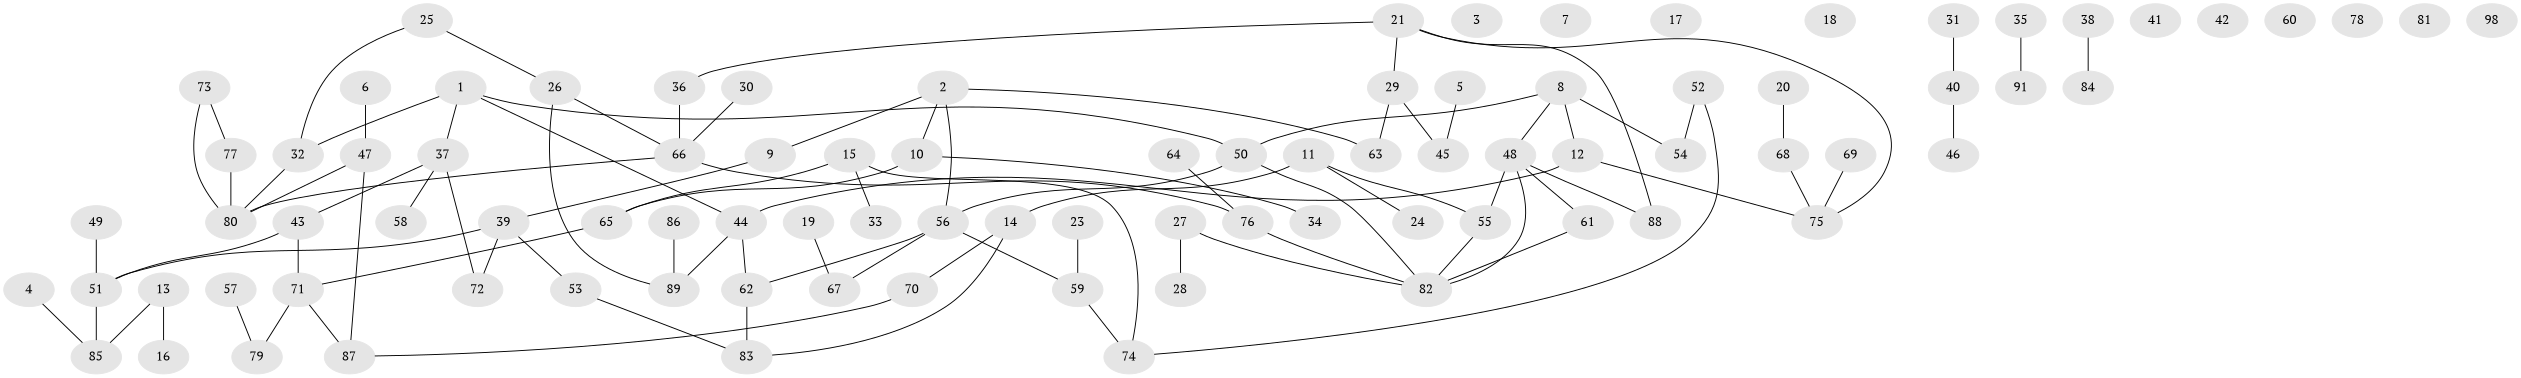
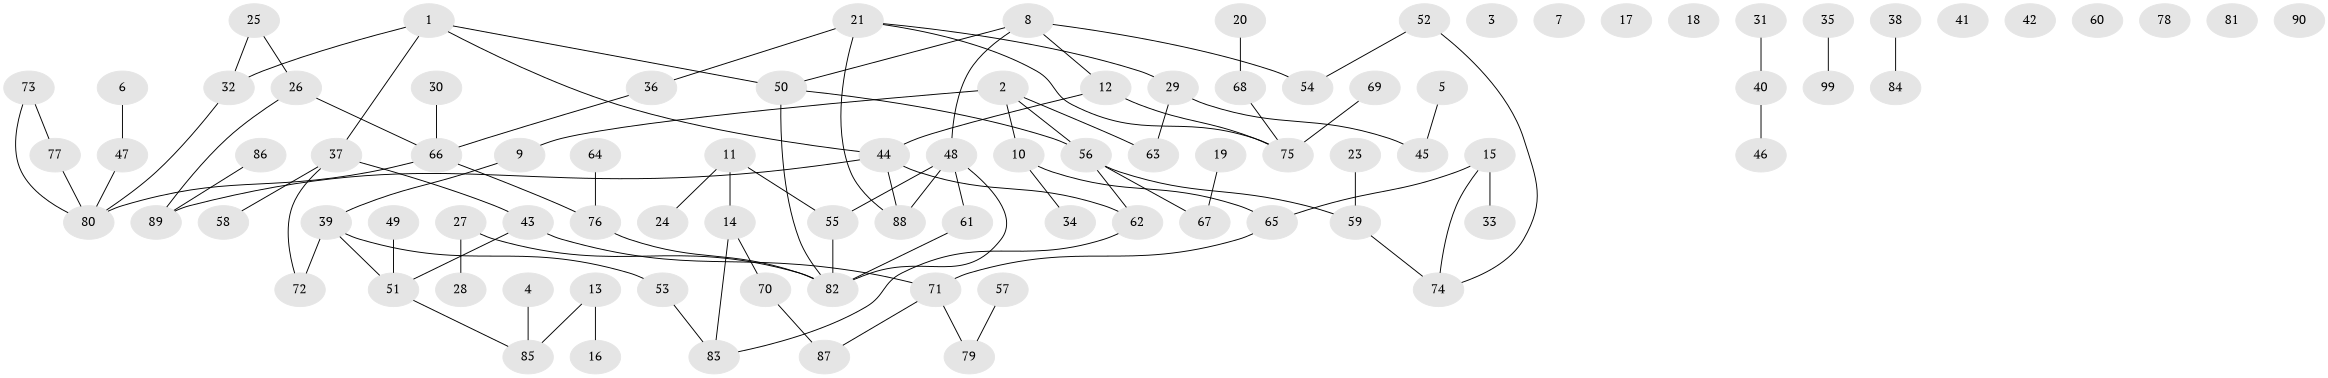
  graph {
    fontname="PT Serif"
    node [color=gray90 fontname="PT Serif" style=filled]
    edge [fontname="PT Serif"]
    1
    32
    37
    44
    50
    80
    43
    58
    72
    88
    89
    62
    56
    82
    2
    9
    10
    63
    39
    34
    65
    67
    59
    3
    4
    85
    5
    45
    6
    47
    87
    7
    8
    12
    48
    54
    75
    55
    61
    51
    53
    71
    11
    14
    24
    70
    83
    13
    16
    15
    33
    74
    17
    18
    19
    20
    68
    21
    29
    36
    66
    23
    25
    26
    76
    27
    28
    30
    31
    40
    46
    35
-   91
+   91 [label=99]
    38
    84
    41
    42
    79
    49
    52
    57
    60
    64
    69
    73
    77
    78
    81
    86
-   90 [label=98]
+   90
    1 -- 32
    1 -- 37
    1 -- 44
    1 -- 50
    32 -- 80
    37 -- 43
    37 -- 58
    37 -- 72
+   44 -- 88
    44 -- 89
    44 -- 62
    50 -- 56
    50 -- 82
    43 -- 51
    43 -- 71
    62 -- 83
    56 -- 62
    56 -- 67
    56 -- 59
    2 -- 56
    2 -- 9
    2 -- 10
    2 -- 63
    9 -- 39
    10 -- 34
    10 -- 65
    39 -- 72
    39 -- 51
    39 -- 53
    65 -- 71
    59 -- 74
    4 -- 85
    5 -- 45
    6 -- 47
    47 -- 80
-   47 -- 87
    8 -- 50
    8 -- 12
    8 -- 48
    8 -- 54
    12 -- 44
    12 -- 75
    48 -- 88
    48 -- 82
    48 -- 55
    48 -- 61
    55 -- 82
    61 -- 82
    51 -- 85
    53 -- 83
    71 -- 87
    71 -- 79
    11 -- 55
    11 -- 14
    11 -- 24
    14 -- 70
    14 -- 83
    70 -- 87
    13 -- 85
    13 -- 16
    15 -- 65
    15 -- 33
    15 -- 74
    19 -- 67
    20 -- 68
    68 -- 75
    21 -- 88
    21 -- 75
    21 -- 29
    21 -- 36
    29 -- 63
    29 -- 45
    36 -- 66
    66 -- 80
    66 -- 76
    23 -- 59
    25 -- 32
    25 -- 26
    26 -- 89
    26 -- 66
    76 -- 82
    27 -- 82
    27 -- 28
    30 -- 66
    31 -- 40
    40 -- 46
    35 -- 91
    38 -- 84
    49 -- 51
    52 -- 54
    52 -- 74
    57 -- 79
    64 -- 76
    69 -- 75
    73 -- 80
    73 -- 77
    77 -- 80
    86 -- 89
  }
